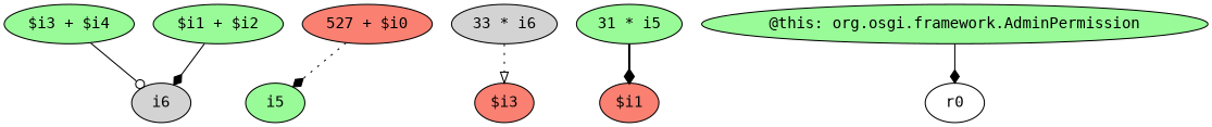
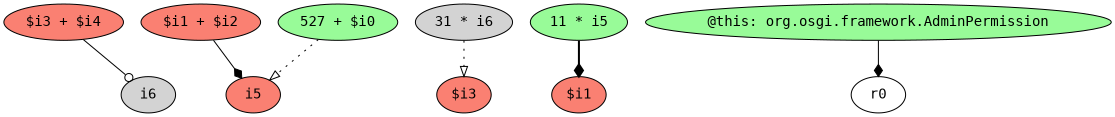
  digraph {
    fontname="DejaVu Sans Mono"
    node [fillcolor=palegreen fontname="DejaVu Sans Mono" style=filled]
    edge [arrowhead=diamond fontname="DejaVu Sans Mono" style=solid]
-   n1 [label="$i1 + $i2"]
+   n1 [fillcolor=salmon label="$i1 + $i2"]
    n2 [fillcolor=lightgrey label=i6]
-   n3 [fillcolor=salmon label="527 + $i0"]
-   n4 [label=i5]
-   n5 [fillcolor=lightgrey label="33 * i6"]
+   n3 [label="527 + $i0"]
+   n4 [fillcolor=salmon label=i5]
+   n5 [fillcolor=lightgrey label="31 * i6"]
    n6 [fillcolor=salmon label="$i3"]
-   n7 [label="31 * i5"]
+   n7 [label="11 * i5"]
    n8 [fillcolor=salmon label="$i1"]
-   n9 [label="$i3 + $i4"]
+   n9 [fillcolor=salmon label="$i3 + $i4"]
    n10 [label="@this: org.osgi.framework.AdminPermission"]
    n11 [fillcolor=white label=r0]
-   n1 -> n2
-   n3 -> n4 [style=dotted]
+   n1 -> n4
+   n3 -> n4 [arrowhead=onormal style=dotted]
    n5 -> n6 [arrowhead=onormal style=dotted]
    n7 -> n8 [style=bold]
    n9 -> n2 [arrowhead=odot]
    n10 -> n11
  }
